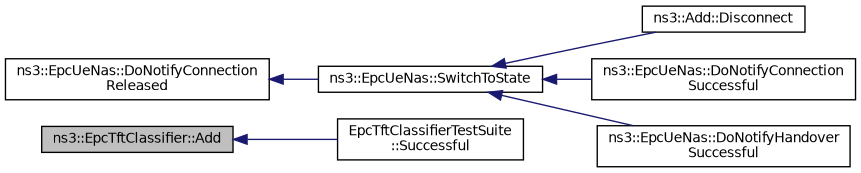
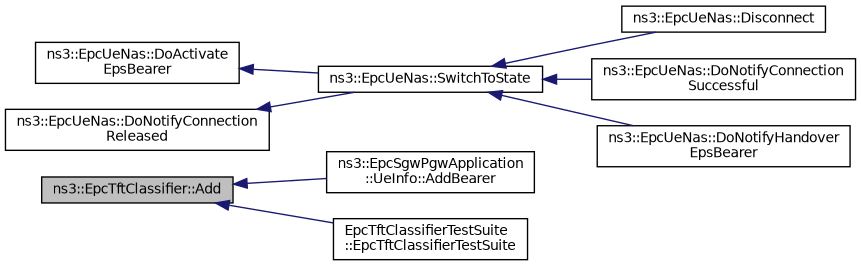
  digraph {
    rankdir=LR
    node [color=black fillcolor=white fontname=Helvetica fontsize=10 shape=record style=filled]
    edge [color=midnightblue dir=back fontname=Helvetica fontsize=10 labelfontname=Helvetica labelfontsize=10 style=solid]
    n1 [fillcolor=grey75 fontcolor=black height=0.2 label="ns3::EpcTftClassifier::Add" width=0.4]
-   n3 [height=0.2 label="EpcTftClassifierTestSuite\l::Successful" width=0.4]
+   n2 [height=0.2 label="ns3::EpcSgwPgwApplication\l::UeInfo::AddBearer" width=0.4]
+   n3 [height=0.2 label="EpcTftClassifierTestSuite\l::EpcTftClassifierTestSuite" width=0.4]
+   n4 [height=0.2 label="ns3::EpcUeNas::DoActivate\lEpsBearer" width=0.4]
    n5 [height=0.2 label="ns3::EpcUeNas::SwitchToState" width=0.4]
-   n6 [height=0.2 label="ns3::Add::Disconnect" width=0.4]
+   n6 [height=0.2 label="ns3::EpcUeNas::Disconnect" width=0.4]
    n7 [height=0.2 label="ns3::EpcUeNas::DoNotifyConnection\lSuccessful" width=0.4]
-   n8 [height=0.2 label="ns3::EpcUeNas::DoNotifyHandover\lSuccessful" width=0.4]
+   n8 [height=0.2 label="ns3::EpcUeNas::DoNotifyHandover\lEpsBearer" width=0.4]
    n9 [height=0.2 label="ns3::EpcUeNas::DoNotifyConnection\lReleased" width=0.4]
+   n1 -> n2
    n1 -> n3
+   n4 -> n5
    n5 -> n6
    n5 -> n7
    n5 -> n8
    n9 -> n5
  }
